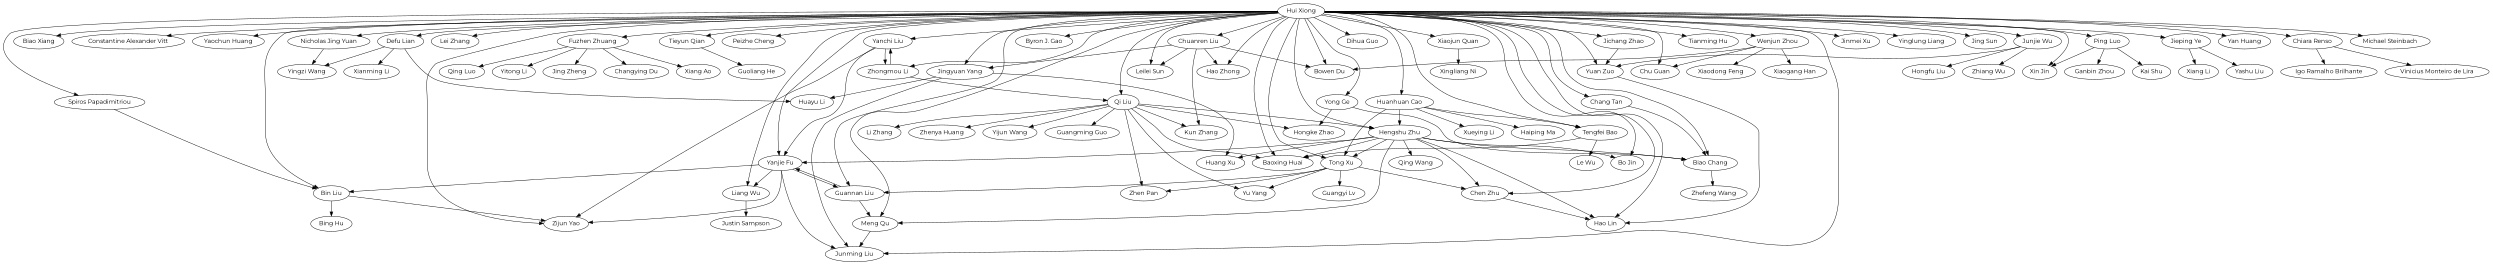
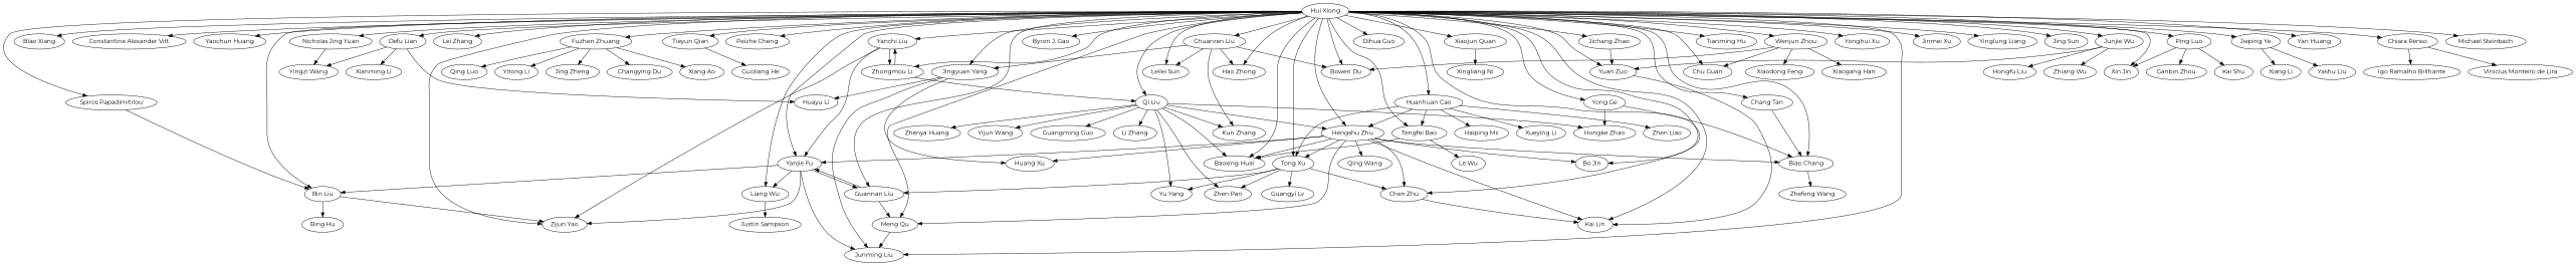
  strict digraph {
    fontname=Montserrat
    node [fontname=Montserrat]
    edge [fontname=Montserrat]
    "Hui Xiong"
    "Baoxing Huai"
    "Biao Xiang"
    "Constantine Alexander Vitt"
    "Yaochun Huang"
    "Defu Lian"
    "Zijun Yao"
    "Jingyuan Yang"
    "Lei Zhang"
    "Fuzhen Zhuang"
    "Tieyun Qian"
    "Yanchi Liu"
    "Peizhe Cheng"
    "Yanjie Fu"
    "Chen Zhu"
    "Nicholas Jing Yuan"
    "Zhongmou Li"
    "Leilei Sun"
    "Byron J. Gao"
    "Yong Ge"
    "Spiros Papadimitriou"
    "Liang Wu"
    "Chu Guan"
    "Tong Xu"
    "Meng Qu"
    "Bowen Du"
    "Qi Liu"
    "Huanhuan Cao"
    "Hao Zhong"
    "Tengfei Bao"
    "Dihua Guo"
    "Guannan Liu"
    "Junming Liu"
    "Xiaojun Quan"
    "Chuanren Liu"
    "Jichang Zhao"
    "Xin Jin"
    "Biao Chang"
-   "Hao Lin"
+   "Hao Lin" [label="Kai Lin"]
    "Bo Jin"
    "Yuan Zuo"
    "Chang Tan"
    "Tianming Hu"
    "Hengshu Zhu"
+   "Yonghui Xu"
    "Bin Liu"
    "Jinmei Xu"
    "Yinglung Liang"
    "Jing Sun"
    "Wenjun Zhou"
    "Junjie Wu"
    "Ping Luo"
    "Jieping Ye"
    "Yan Huang"
    "Chiara Renso"
    "Michael Steinbach"
    "Huayu Li"
    "Xianming Li"
    "Yingzi Wang"
    "Huang Xu"
    n61 [label="Qing Luo"]
    "Yitong Li"
    "Jing Zheng"
    "Changying Du"
    "Xiang Ao"
    "Guoliang He"
    "Hongke Zhao"
    "Justin Sampson"
    "Zhen Pan"
    "Guangyi Lv"
    "Yu Yang"
    "Zhenya Huang"
    "Kun Zhang"
    "Yijun Wang"
    "Guangming Guo"
    "Li Zhang"
    "Haiping Ma"
    "Xueying Li"
+   "Zhen Liao"
    "Le Wu"
    "Xingliang Ni"
    "Zhefeng Wang"
    "Qing Wang"
    "Bing Hu"
    "Xiaogang Han"
    "Xiaodong Feng"
    "Zhiang Wu"
    "Hongfu Liu"
    "Kai Shu"
    "Ganbin Zhou"
    "Yashu Liu"
    "Xiang Li"
    "Vinicius Monteiro de Lira"
    "Igo Ramalho Brilhante"
    "Hui Xiong" -> "Baoxing Huai"
    "Hui Xiong" -> "Biao Xiang"
    "Hui Xiong" -> "Constantine Alexander Vitt"
    "Hui Xiong" -> "Yaochun Huang"
    "Hui Xiong" -> "Defu Lian"
    "Hui Xiong" -> "Zijun Yao"
    "Hui Xiong" -> "Jingyuan Yang"
    "Hui Xiong" -> "Lei Zhang"
    "Hui Xiong" -> "Fuzhen Zhuang"
    "Hui Xiong" -> "Tieyun Qian"
    "Hui Xiong" -> "Yanchi Liu"
    "Hui Xiong" -> "Peizhe Cheng"
    "Hui Xiong" -> "Yanjie Fu"
    "Hui Xiong" -> "Chen Zhu"
    "Hui Xiong" -> "Nicholas Jing Yuan"
    "Hui Xiong" -> "Zhongmou Li"
    "Hui Xiong" -> "Leilei Sun"
    "Hui Xiong" -> "Byron J. Gao"
    "Hui Xiong" -> "Yong Ge"
    "Hui Xiong" -> "Spiros Papadimitriou"
    "Hui Xiong" -> "Liang Wu"
    "Hui Xiong" -> "Chu Guan"
    "Hui Xiong" -> "Tong Xu"
    "Hui Xiong" -> "Meng Qu"
    "Hui Xiong" -> "Bowen Du"
    "Hui Xiong" -> "Qi Liu"
    "Hui Xiong" -> "Huanhuan Cao"
    "Hui Xiong" -> "Hao Zhong"
    "Hui Xiong" -> "Tengfei Bao"
    "Hui Xiong" -> "Dihua Guo"
    "Hui Xiong" -> "Guannan Liu"
    "Hui Xiong" -> "Junming Liu"
    "Hui Xiong" -> "Xiaojun Quan"
    "Hui Xiong" -> "Chuanren Liu"
    "Hui Xiong" -> "Jichang Zhao"
    "Hui Xiong" -> "Xin Jin"
    "Hui Xiong" -> "Biao Chang"
    "Hui Xiong" -> "Hao Lin"
    "Hui Xiong" -> "Bo Jin"
    "Hui Xiong" -> "Yuan Zuo"
    "Hui Xiong" -> "Chang Tan"
    "Hui Xiong" -> "Tianming Hu"
    "Hui Xiong" -> "Hengshu Zhu"
+   "Hui Xiong" -> "Yonghui Xu"
    "Hui Xiong" -> "Bin Liu"
    "Hui Xiong" -> "Jinmei Xu"
    "Hui Xiong" -> "Yinglung Liang"
    "Hui Xiong" -> "Jing Sun"
    "Hui Xiong" -> "Wenjun Zhou"
    "Hui Xiong" -> "Junjie Wu"
    "Hui Xiong" -> "Ping Luo"
    "Hui Xiong" -> "Jieping Ye"
    "Hui Xiong" -> "Yan Huang"
    "Hui Xiong" -> "Chiara Renso"
    "Hui Xiong" -> "Michael Steinbach"
    "Defu Lian" -> "Huayu Li"
    "Defu Lian" -> "Xianming Li"
    "Defu Lian" -> "Yingzi Wang"
    "Jingyuan Yang" -> "Junming Liu"
    "Jingyuan Yang" -> "Huayu Li"
    "Jingyuan Yang" -> "Huang Xu"
    "Fuzhen Zhuang" -> n61
    "Fuzhen Zhuang" -> "Yitong Li"
    "Fuzhen Zhuang" -> "Jing Zheng"
    "Fuzhen Zhuang" -> "Changying Du"
    "Fuzhen Zhuang" -> "Xiang Ao"
    "Tieyun Qian" -> "Guoliang He"
    "Yanchi Liu" -> "Zijun Yao"
    "Yanchi Liu" -> "Yanjie Fu"
    "Yanchi Liu" -> "Zhongmou Li"
    "Yanjie Fu" -> "Zijun Yao"
    "Yanjie Fu" -> "Liang Wu"
    "Yanjie Fu" -> "Guannan Liu"
    "Yanjie Fu" -> "Junming Liu"
    "Yanjie Fu" -> "Bin Liu"
    "Chen Zhu" -> "Hao Lin"
    "Nicholas Jing Yuan" -> "Yingzi Wang"
    "Zhongmou Li" -> "Yanchi Liu"
    "Zhongmou Li" -> "Qi Liu"
    "Yong Ge" -> "Biao Chang"
    "Yong Ge" -> "Hongke Zhao"
    "Spiros Papadimitriou" -> "Bin Liu"
    "Liang Wu" -> "Justin Sampson"
    "Tong Xu" -> "Chen Zhu"
    "Tong Xu" -> "Guannan Liu"
    "Tong Xu" -> "Zhen Pan"
    "Tong Xu" -> "Guangyi Lv"
    "Tong Xu" -> "Yu Yang"
    "Meng Qu" -> "Junming Liu"
    "Qi Liu" -> "Baoxing Huai"
    "Qi Liu" -> "Hengshu Zhu"
    "Qi Liu" -> "Hongke Zhao"
    "Qi Liu" -> "Zhen Pan"
    "Qi Liu" -> "Yu Yang"
    "Qi Liu" -> "Zhenya Huang"
    "Qi Liu" -> "Kun Zhang"
    "Qi Liu" -> "Yijun Wang"
    "Qi Liu" -> "Guangming Guo"
    "Qi Liu" -> "Li Zhang"
    "Huanhuan Cao" -> "Tong Xu"
    "Huanhuan Cao" -> "Tengfei Bao"
    "Huanhuan Cao" -> "Hengshu Zhu"
    "Huanhuan Cao" -> "Haiping Ma"
    "Huanhuan Cao" -> "Xueying Li"
+   "Huanhuan Cao" -> "Zhen Liao"
    "Tengfei Bao" -> "Baoxing Huai"
    "Tengfei Bao" -> "Le Wu"
    "Guannan Liu" -> "Yanjie Fu"
    "Guannan Liu" -> "Meng Qu"
    "Xiaojun Quan" -> "Xingliang Ni"
    "Chuanren Liu" -> "Jingyuan Yang"
    "Chuanren Liu" -> "Leilei Sun"
    "Chuanren Liu" -> "Bowen Du"
    "Chuanren Liu" -> "Hao Zhong"
    "Chuanren Liu" -> "Kun Zhang"
    "Jichang Zhao" -> "Yuan Zuo"
    "Biao Chang" -> "Zhefeng Wang"
    "Yuan Zuo" -> "Hao Lin"
    "Chang Tan" -> "Biao Chang"
    "Hengshu Zhu" -> "Baoxing Huai"
    "Hengshu Zhu" -> "Yanjie Fu"
    "Hengshu Zhu" -> "Chen Zhu"
    "Hengshu Zhu" -> "Tong Xu"
    "Hengshu Zhu" -> "Meng Qu"
    "Hengshu Zhu" -> "Biao Chang"
    "Hengshu Zhu" -> "Hao Lin"
    "Hengshu Zhu" -> "Bo Jin"
    "Hengshu Zhu" -> "Huang Xu"
    "Hengshu Zhu" -> "Qing Wang"
    "Bin Liu" -> "Zijun Yao"
    "Bin Liu" -> "Bing Hu"
    "Wenjun Zhou" -> "Chu Guan"
    "Wenjun Zhou" -> "Bowen Du"
    "Wenjun Zhou" -> "Xiaogang Han"
    "Wenjun Zhou" -> "Xiaodong Feng"
    "Junjie Wu" -> "Yuan Zuo"
    "Junjie Wu" -> "Zhiang Wu"
    "Junjie Wu" -> "Hongfu Liu"
    "Ping Luo" -> "Xin Jin"
    "Ping Luo" -> "Kai Shu"
    "Ping Luo" -> "Ganbin Zhou"
    "Jieping Ye" -> "Yashu Liu"
    "Jieping Ye" -> "Xiang Li"
    "Chiara Renso" -> "Vinicius Monteiro de Lira"
    "Chiara Renso" -> "Igo Ramalho Brilhante"
  }
